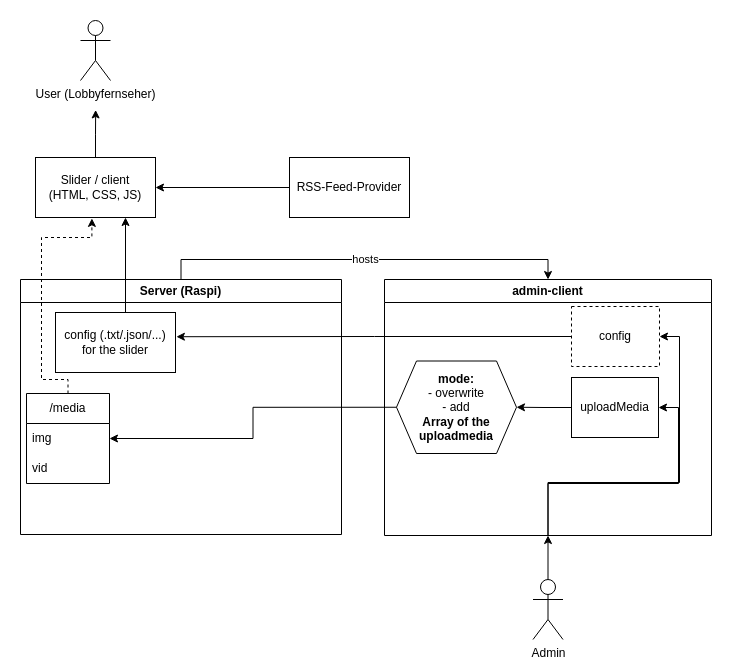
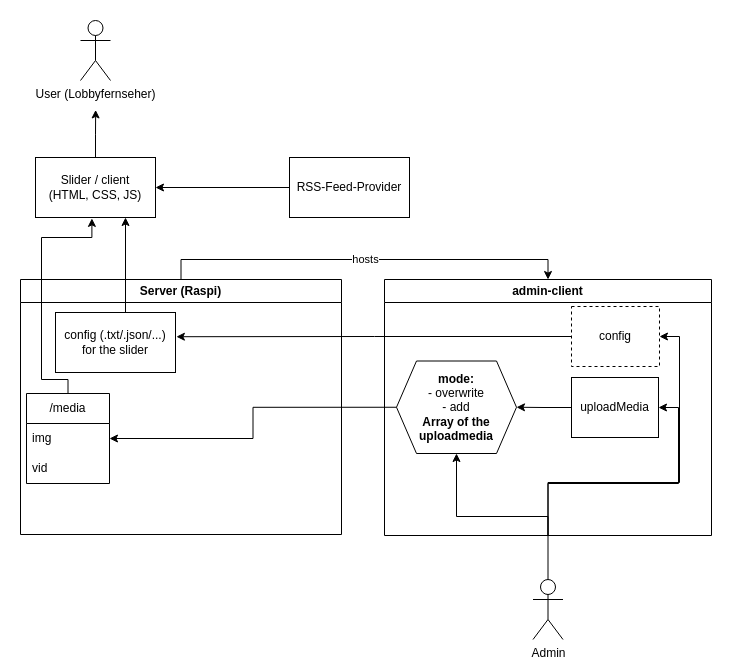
  <mxCell id="0" />
  <mxCell id="1" parent="0" />
  <mxCell id="2" value="User (Lobbyfernseher)" style="shape=umlActor;verticalLabelPosition=bottom;verticalAlign=top;html=1;" parent="1" vertex="1"><mxGeometry x="80" y="20" width="30" height="60" as="geometry" /></mxCell>
  <mxCell id="3" style="edgeStyle=orthogonalEdgeStyle;rounded=0;orthogonalLoop=1;jettySize=auto;html=1;exitX=0.5;exitY=0;exitDx=0;exitDy=0;" parent="1" source="4" edge="1"><mxGeometry relative="1" as="geometry"><mxPoint x="95.143" y="109.429" as="targetPoint" /></mxGeometry></mxCell>
  <mxCell id="4" value="Slider / client&lt;br&gt;(HTML, CSS, JS)" style="rounded=0;whiteSpace=wrap;html=1;" parent="1" vertex="1"><mxGeometry x="35" y="157" width="120" height="60" as="geometry" /></mxCell>
  <mxCell id="5" style="edgeStyle=orthogonalEdgeStyle;rounded=0;orthogonalLoop=1;jettySize=auto;html=1;exitX=0;exitY=0.5;exitDx=0;exitDy=0;entryX=1;entryY=0.5;entryDx=0;entryDy=0;" parent="1" source="6" target="4" edge="1"><mxGeometry relative="1" as="geometry" /></mxCell>
  <mxCell id="6" value="RSS-Feed-Provider" style="rounded=0;whiteSpace=wrap;html=1;" parent="1" vertex="1"><mxGeometry x="289" y="157" width="120" height="60" as="geometry" /></mxCell>
  <mxCell id="7" value="hosts" style="edgeStyle=orthogonalEdgeStyle;rounded=0;orthogonalLoop=1;jettySize=auto;html=1;exitX=0.5;exitY=0;exitDx=0;exitDy=0;entryX=0.5;entryY=0;entryDx=0;entryDy=0;" parent="1" source="8" target="14" edge="1"><mxGeometry relative="1" as="geometry" /></mxCell>
  <mxCell id="8" value="Server (Raspi)" style="swimlane;whiteSpace=wrap;html=1;" parent="1" vertex="1"><mxGeometry x="20" y="279" width="321" height="255" as="geometry"><mxRectangle x="19" y="283" width="72" height="26" as="alternateBounds" /></mxGeometry></mxCell>
  <mxCell id="9" value="/media" style="swimlane;fontStyle=0;childLayout=stackLayout;horizontal=1;startSize=30;horizontalStack=0;resizeParent=1;resizeParentMax=0;resizeLast=0;collapsible=1;marginBottom=0;whiteSpace=wrap;html=1;" parent="8" vertex="1"><mxGeometry x="6" y="114" width="83" height="90" as="geometry" /></mxCell>
  <mxCell id="10" value="img" style="text;strokeColor=none;fillColor=none;align=left;verticalAlign=middle;spacingLeft=4;spacingRight=4;overflow=hidden;points=[[0,0.5],[1,0.5]];portConstraint=eastwest;rotatable=0;whiteSpace=wrap;html=1;" parent="9" vertex="1"><mxGeometry y="30" width="83" height="30" as="geometry" /></mxCell>
  <mxCell id="11" value="vid" style="text;strokeColor=none;fillColor=none;align=left;verticalAlign=middle;spacingLeft=4;spacingRight=4;overflow=hidden;points=[[0,0.5],[1,0.5]];portConstraint=eastwest;rotatable=0;whiteSpace=wrap;html=1;" parent="9" vertex="1"><mxGeometry y="60" width="83" height="30" as="geometry" /></mxCell>
  <mxCell id="12" value="config (.txt/.json/...)&lt;br&gt;for the slider" style="rounded=0;whiteSpace=wrap;html=1;strokeColor=default;" parent="8" vertex="1"><mxGeometry x="35" y="33" width="120" height="60" as="geometry" /></mxCell>
- <mxCell id="13" style="edgeStyle=orthogonalEdgeStyle;rounded=0;orthogonalLoop=1;jettySize=auto;html=1;exitX=0.5;exitY=0;exitDx=0;exitDy=0;entryX=0.47;entryY=1.015;entryDx=0;entryDy=0;entryPerimeter=0;dashed=1;" parent="1" source="9" target="4" edge="1"><mxGeometry relative="1" as="geometry"><mxPoint x="95" y="307" as="sourcePoint" /><mxPoint x="41" y="217" as="targetPoint" /><Array as="points"><mxPoint x="68" y="379" /><mxPoint x="41" y="379" /><mxPoint x="41" y="237" /><mxPoint x="91" y="237" /></Array></mxGeometry></mxCell>
+ <mxCell id="13" style="edgeStyle=orthogonalEdgeStyle;rounded=0;orthogonalLoop=1;jettySize=auto;html=1;exitX=0.5;exitY=0;exitDx=0;exitDy=0;entryX=0.47;entryY=1.015;entryDx=0;entryDy=0;entryPerimeter=0;" parent="1" source="9" target="4" edge="1"><mxGeometry relative="1" as="geometry"><mxPoint x="95" y="307" as="sourcePoint" /><mxPoint x="41" y="217" as="targetPoint" /><Array as="points"><mxPoint x="68" y="379" /><mxPoint x="41" y="379" /><mxPoint x="41" y="237" /><mxPoint x="91" y="237" /></Array></mxGeometry></mxCell>
  <mxCell id="14" value="admin-client" style="swimlane;whiteSpace=wrap;html=1;" parent="1" vertex="1"><mxGeometry x="384" y="279" width="327" height="256" as="geometry"><mxRectangle x="383" y="283" width="106" height="26" as="alternateBounds" /></mxGeometry></mxCell>
  <mxCell id="15" style="edgeStyle=orthogonalEdgeStyle;rounded=0;orthogonalLoop=1;jettySize=auto;html=1;exitX=0;exitY=0.5;exitDx=0;exitDy=0;entryX=1;entryY=0.5;entryDx=0;entryDy=0;" parent="14" source="16" target="18" edge="1"><mxGeometry relative="1" as="geometry" /></mxCell>
  <mxCell id="16" value="uploadMedia" style="rounded=0;whiteSpace=wrap;html=1;" parent="14" vertex="1"><mxGeometry x="187" y="98" width="87" height="60" as="geometry" /></mxCell>
  <mxCell id="17" value="config" style="rounded=0;whiteSpace=wrap;html=1;strokeColor=default;dashed=1;" parent="14" vertex="1"><mxGeometry x="187" y="27" width="88" height="60" as="geometry" /></mxCell>
  <mxCell id="18" value="&lt;b&gt;mode:&lt;/b&gt;&lt;br&gt;- overwrite&lt;br&gt;- add&lt;br&gt;&lt;b&gt;Array of the uploadmedia&lt;/b&gt;" style="shape=hexagon;perimeter=hexagonPerimeter2;whiteSpace=wrap;html=1;fixedSize=1;strokeColor=default;" parent="14" vertex="1"><mxGeometry x="12" y="81.5" width="120" height="92.5" as="geometry" /></mxCell>
  <mxCell id="19" style="edgeStyle=orthogonalEdgeStyle;rounded=0;orthogonalLoop=1;jettySize=auto;html=1;exitX=0.5;exitY=1;exitDx=0;exitDy=0;entryX=1;entryY=0.5;entryDx=0;entryDy=0;" parent="14" source="14" target="16" edge="1"><mxGeometry relative="1" as="geometry"><Array as="points"><mxPoint x="164" y="204" /><mxPoint x="294" y="204" /><mxPoint x="294" y="128" /></Array></mxGeometry></mxCell>
  <mxCell id="20" style="edgeStyle=orthogonalEdgeStyle;rounded=0;orthogonalLoop=1;jettySize=auto;html=1;exitX=0.5;exitY=1;exitDx=0;exitDy=0;entryX=1;entryY=0.5;entryDx=0;entryDy=0;" parent="14" source="14" target="17" edge="1"><mxGeometry relative="1" as="geometry"><Array as="points"><mxPoint x="164" y="203" /><mxPoint x="295" y="203" /><mxPoint x="295" y="57" /></Array></mxGeometry></mxCell>
- <mxCell id="21" style="edgeStyle=orthogonalEdgeStyle;rounded=0;orthogonalLoop=1;jettySize=auto;html=1;exitX=0.5;exitY=0;exitDx=0;exitDy=0;exitPerimeter=0;entryX=0.5;entryY=1;entryDx=0;entryDy=0;" parent="1" source="22" target="14" edge="1"><mxGeometry relative="1" as="geometry" /></mxCell>
+ <mxCell id="21" style="edgeStyle=orthogonalEdgeStyle;rounded=0;orthogonalLoop=1;jettySize=auto;html=1;exitX=0.5;exitY=0;exitDx=0;exitDy=0;exitPerimeter=0;" parent="1" source="22" target="18" edge="1"><mxGeometry relative="1" as="geometry" /></mxCell>
  <mxCell id="22" value="Admin" style="shape=umlActor;verticalLabelPosition=bottom;verticalAlign=top;html=1;outlineConnect=0;" parent="1" vertex="1"><mxGeometry x="532.5" y="579" width="30" height="60" as="geometry" /></mxCell>
  <mxCell id="23" style="edgeStyle=orthogonalEdgeStyle;rounded=0;orthogonalLoop=1;jettySize=auto;html=1;exitX=0.25;exitY=0;exitDx=0;exitDy=0;entryX=0.75;entryY=1;entryDx=0;entryDy=0;" parent="1" source="12" target="4" edge="1"><mxGeometry relative="1" as="geometry"><Array as="points"><mxPoint x="125" y="312" /></Array></mxGeometry></mxCell>
  <mxCell id="24" style="edgeStyle=orthogonalEdgeStyle;rounded=0;orthogonalLoop=1;jettySize=auto;html=1;exitX=0;exitY=0.5;exitDx=0;exitDy=0;" parent="1" source="17" edge="1"><mxGeometry relative="1" as="geometry"><mxPoint x="175.889" y="336.222" as="targetPoint" /></mxGeometry></mxCell>
  <mxCell id="25" style="edgeStyle=orthogonalEdgeStyle;rounded=0;orthogonalLoop=1;jettySize=auto;html=1;exitX=0;exitY=0.5;exitDx=0;exitDy=0;entryX=1;entryY=0.5;entryDx=0;entryDy=0;" parent="1" source="18" target="10" edge="1"><mxGeometry relative="1" as="geometry" /></mxCell>
